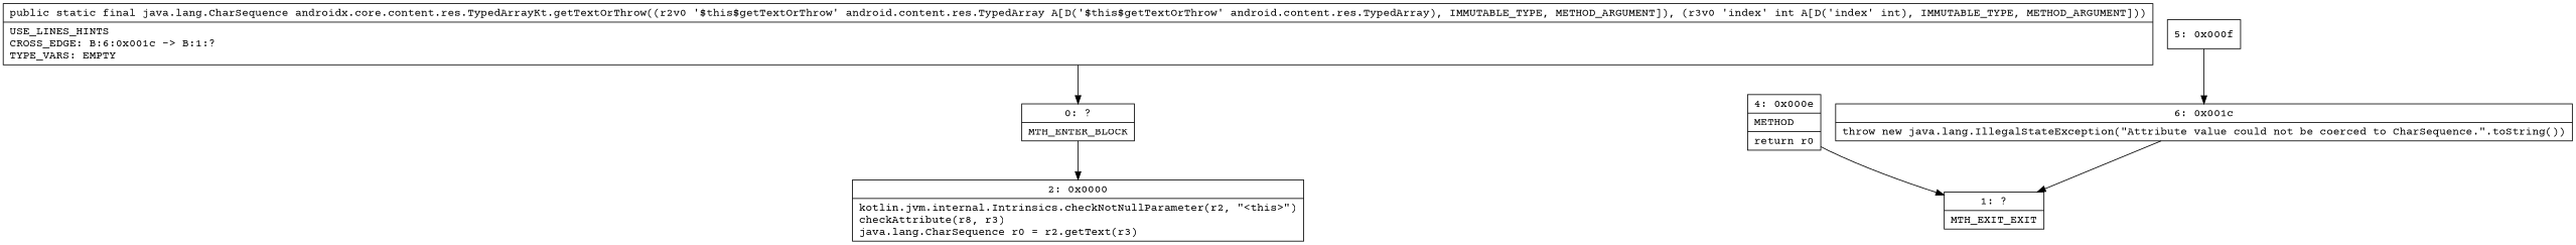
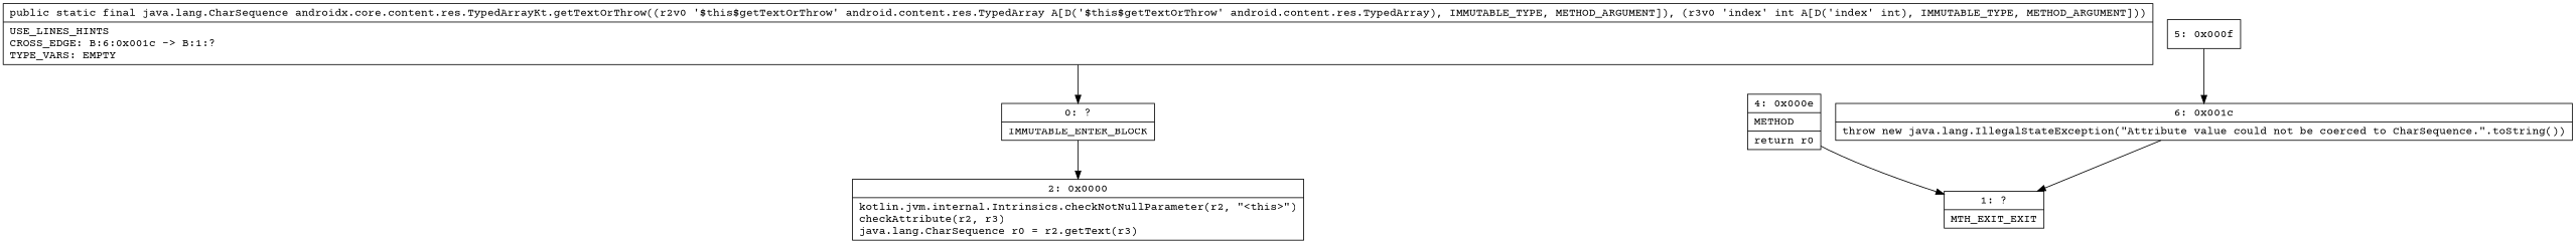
  digraph {
    fontname="Courier Prime"
    node [fontname="Courier Prime" shape=record]
    edge [fontname="Courier Prime"]
-   n1 [label="{0\:\ ?|MTH_ENTER_BLOCK\l}"]
-   n2 [label="{2\:\ 0x0000|kotlin.jvm.internal.Intrinsics.checkNotNullParameter(r2, \"\<this\>\")\lcheckAttribute(r8, r3)\ljava.lang.CharSequence r0 = r2.getText(r3)\l}"]
+   n1 [label="{0\:\ ?|IMMUTABLE_ENTER_BLOCK\l}"]
+   n2 [label="{2\:\ 0x0000|kotlin.jvm.internal.Intrinsics.checkNotNullParameter(r2, \"\<this\>\")\lcheckAttribute(r2, r3)\ljava.lang.CharSequence r0 = r2.getText(r3)\l}"]
    n3 [label="{4\:\ 0x000e|METHOD\l|return r0\l}"]
    n4 [label="{1\:\ ?|MTH_EXIT_EXIT\l}"]
    n5 [label="{5\:\ 0x000f}"]
    n6 [label="{6\:\ 0x001c|throw new java.lang.IllegalStateException(\"Attribute value could not be coerced to CharSequence.\".toString())\l}"]
    n7 [label="{public static final java.lang.CharSequence androidx.core.content.res.TypedArrayKt.getTextOrThrow((r2v0 '$this$getTextOrThrow' android.content.res.TypedArray A[D('$this$getTextOrThrow' android.content.res.TypedArray), IMMUTABLE_TYPE, METHOD_ARGUMENT]), (r3v0 'index' int A[D('index' int), IMMUTABLE_TYPE, METHOD_ARGUMENT]))  | USE_LINES_HINTS\lCROSS_EDGE: B:6:0x001c \-\> B:1:?\lTYPE_VARS: EMPTY\l}"]
    n1 -> n2
    n3 -> n4
    n5 -> n6
    n6 -> n4
    n7 -> n1
  }
